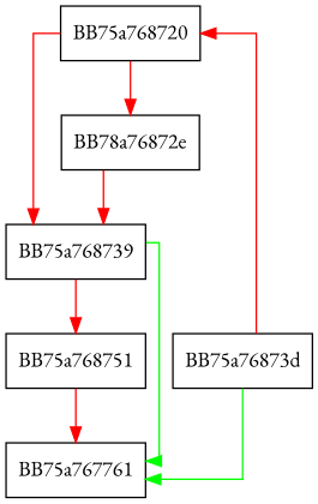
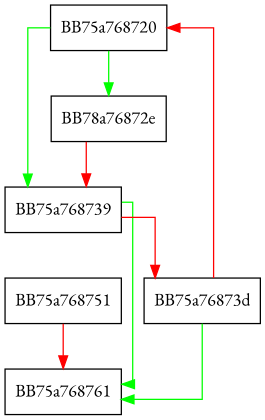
  digraph {
    fontname="EB Garamond"
    splines=ortho
    node [fontname="EB Garamond" shape=box]
    edge [color=red fontname="EB Garamond"]
    BB75a768720
    BB75a768739
    n3 [label=BB78a76872e]
-   BB75a768761 [label=BB75a767761]
+   BB75a768761
    BB75a76873d
    BB75a768751
-   BB75a768720 -> BB75a768739
-   BB75a768720 -> n3
+   BB75a768720 -> BB75a768739 [color=green]
+   BB75a768720 -> n3 [color=green]
    BB75a768739 -> BB75a768761 [color=green]
-   BB75a768739 -> BB75a768751
+   BB75a768739 -> BB75a76873d
    n3 -> BB75a768739
    BB75a76873d -> BB75a768720
    BB75a76873d -> BB75a768761 [color=green]
    BB75a768751 -> BB75a768761
  }
